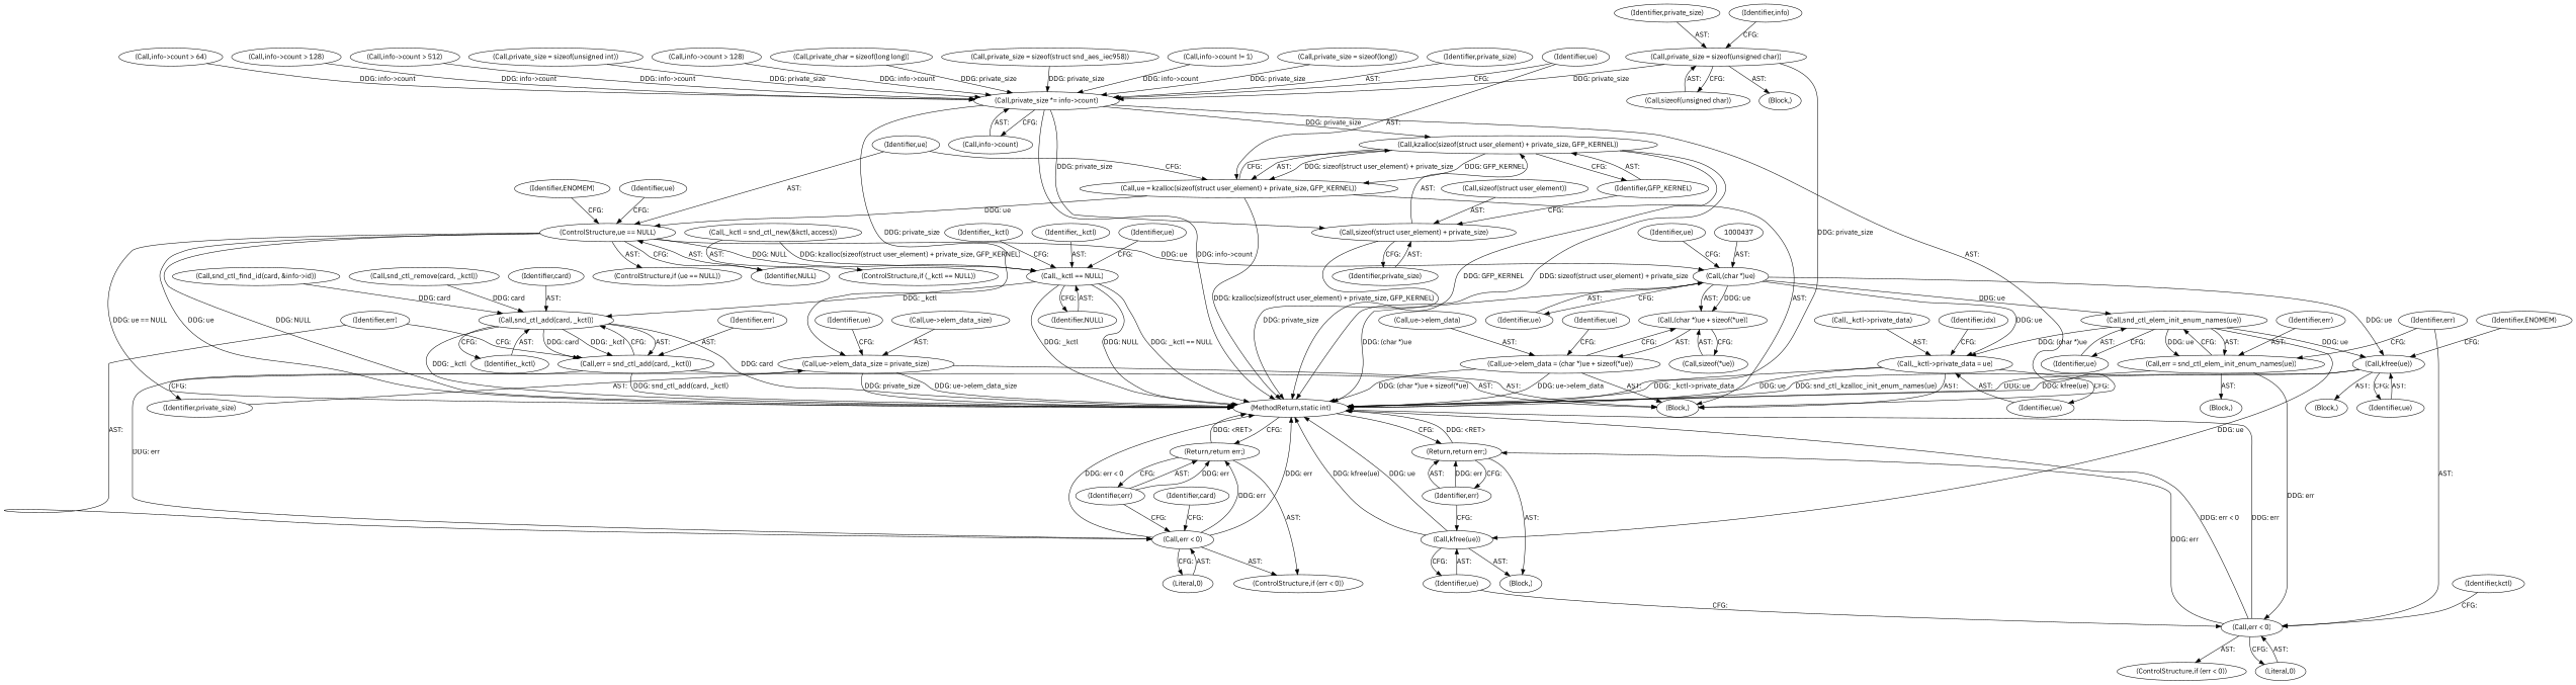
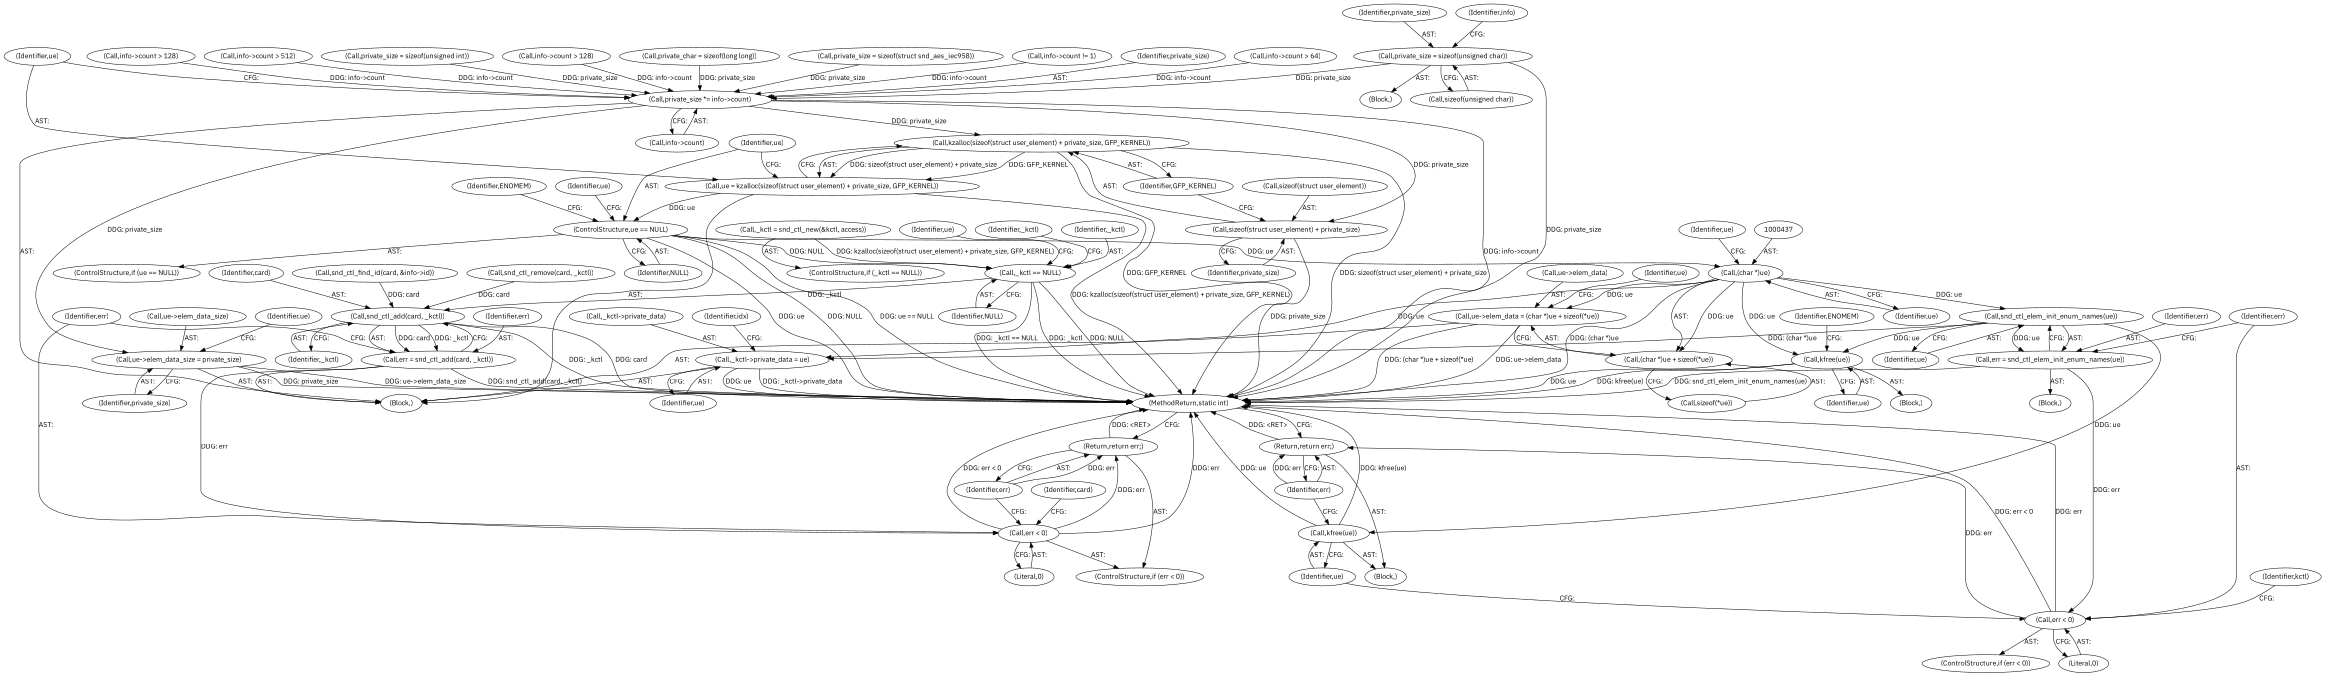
  digraph {
    fontname="IBM Plex Sans"
    node [fontname="IBM Plex Sans"]
    edge [fontname="IBM Plex Sans"]
    n1 [label="(Call,private_size = sizeof(unsigned char))"]
    n2 [label="(Call,private_size *= info->count)"]
    n3 [label="(Block,)"]
    n4 [label="(Call,sizeof(unsigned char))"]
    n5 [label="(MethodReturn,static int)"]
    n6 [label="(Call,kzalloc(sizeof(struct user_element) + private_size, GFP_KERNEL))"]
    n7 [label="(Call,sizeof(struct user_element) + private_size)"]
    n8 [label="(Call,ue->elem_data_size = private_size)"]
    n9 [label="(Block,)"]
    n10 [label="(Call,info->count)"]
    n11 [label="(Return,return err;)"]
    n12 [label="(Return,return err;)"]
    n13 [label="(Call,ue = kzalloc(sizeof(struct user_element) + private_size, GFP_KERNEL))"]
    n14 [label="(Identifier,GFP_KERNEL)"]
    n15 [label="(Identifier,private_size)"]
    n16 [label="(Identifier,private_size)"]
    n17 [label="(ControlStructure,ue == NULL)"]
    n18 [label="(Call,(char *)ue)"]
    n19 [label="(Call,_kctl == NULL)"]
    n20 [label="(ControlStructure,if (ue == NULL))"]
    n21 [label="(Identifier,NULL)"]
    n22 [label="(Call,ue->elem_data = (char *)ue + sizeof(*ue))"]
    n23 [label="(Call,(char *)ue + sizeof(*ue))"]
    n24 [label="(Call,snd_ctl_elem_init_enum_names(ue))"]
    n25 [label="(Call,kfree(ue))"]
    n26 [label="(Call,_kctl->private_data = ue)"]
    n27 [label="(Identifier,ue)"]
    n28 [label="(Call,snd_ctl_add(card, _kctl))"]
    n29 [label="(Identifier,NULL)"]
    n30 [label="(Call,sizeof(*ue))"]
    n31 [label="(Call,err = snd_ctl_elem_init_enum_names(ue))"]
    n32 [label="(Call,kfree(ue))"]
    n33 [label="(Identifier,ue)"]
    n34 [label="(Identifier,ue)"]
    n35 [label="(Block,)"]
    n36 [label="(Identifier,ue)"]
    n37 [label="(Call,err < 0)"]
    n38 [label="(Block,)"]
    n39 [label="(Block,)"]
    n40 [label="(Identifier,ue)"]
    n41 [label="(ControlStructure,if (err < 0))"]
    n42 [label="(Literal,0)"]
    n43 [label="(Identifier,err)"]
    n44 [label="(Call,err = snd_ctl_add(card, _kctl))"]
    n45 [label="(Identifier,_kctl)"]
    n46 [label="(ControlStructure,if (_kctl == NULL))"]
    n47 [label="(Call,err < 0)"]
    n48 [label="(Literal,0)"]
    n49 [label="(ControlStructure,if (err < 0))"]
    n50 [label="(Identifier,err)"]
    n51 [label="(Call,ue->elem_data)"]
    n52 [label="(Call,info->count > 512)"]
    n53 [label="(Call,snd_ctl_remove(card, _kctl))"]
    n54 [label="(Identifier,ue)"]
    n55 [label="(Call,private_size = sizeof(unsigned int))"]
    n56 [label="(Call,info->count > 128)"]
    n57 [label="(Identifier,kctl)"]
    n58 [label="(Call,private_char = sizeof(long long))"]
    n59 [label="(Identifier,private_size)"]
    n60 [label="(Call,private_size = sizeof(struct snd_aes_iec958))"]
    n61 [label="(Call,_kctl = snd_ctl_new(&kctl, access))"]
    n62 [label="(Call,info->count != 1)"]
    n63 [label="(Identifier,ue)"]
    n64 [label="(Identifier,info)"]
    n65 [label="(Call,sizeof(struct user_element))"]
    n66 [label="(Identifier,err)"]
    n67 [label="(Identifier,_kctl)"]
    n68 [label="(Identifier,err)"]
    n69 [label="(Identifier,card)"]
    n70 [label="(Identifier,ue)"]
-   n71 [label="(Call,private_size = sizeof(long))"]
    n72 [label="(Identifier,_kctl)"]
    n73 [label="(Identifier,private_size)"]
    n74 [label="(Call,ue->elem_data_size)"]
    n75 [label="(Identifier,ue)"]
    n76 [label="(Identifier,ENOMEM)"]
    n77 [label="(Call,snd_ctl_find_id(card, &info->id))"]
    n78 [label="(Identifier,card)"]
    n79 [label="(Identifier,ENOMEM)"]
    n80 [label="(Identifier,ue)"]
    n81 [label="(Identifier,err)"]
    n82 [label="(Call,info->count > 64)"]
    n83 [label="(Identifier,err)"]
    n84 [label="(Identifier,ue)"]
    n85 [label="(Call,info->count > 128)"]
    n86 [label="(Identifier,idx)"]
    n87 [label="(Identifier,ue)"]
    n88 [label="(Call,_kctl->private_data)"]
    1000437
    n1 -> n2 [label="DDG: private_size"]
    n1 -> n3 [label="AST: "]
    n1 -> n4 [label="CFG: "]
    n1 -> n5 [label="DDG: private_size"]
    n2 -> n5 [label="DDG: info->count"]
    n2 -> n6 [label="DDG: private_size"]
    n2 -> n7 [label="DDG: private_size"]
    n2 -> n8 [label="DDG: private_size"]
    n2 -> n9 [label="AST: "]
    n2 -> n10 [label="CFG: "]
    n4 -> n1 [label="AST: "]
    n5 -> n11 [label="CFG: "]
    n5 -> n12 [label="CFG: "]
    n6 -> n5 [label="DDG: GFP_KERNEL"]
    n6 -> n5 [label="DDG: sizeof(struct user_element) + private_size"]
    n6 -> n13 [label="AST: "]
    n6 -> n13 [label="DDG: sizeof(struct user_element) + private_size"]
    n6 -> n13 [label="DDG: GFP_KERNEL"]
    n6 -> n14 [label="CFG: "]
    n7 -> n5 [label="DDG: private_size"]
    n7 -> n6 [label="AST: "]
    n7 -> n15 [label="CFG: "]
    n8 -> n5 [label="DDG: ue->elem_data_size"]
    n8 -> n5 [label="DDG: private_size"]
    n8 -> n9 [label="AST: "]
    n8 -> n16 [label="CFG: "]
    n10 -> n2 [label="AST: "]
    n11 -> n5 [label="DDG: <RET>"]
    n11 -> n39 [label="AST: "]
    n11 -> n43 [label="CFG: "]
    n12 -> n5 [label="DDG: <RET>"]
    n12 -> n49 [label="AST: "]
    n12 -> n50 [label="CFG: "]
    n13 -> n5 [label="DDG: kzalloc(sizeof(struct user_element) + private_size, GFP_KERNEL)"]
    n13 -> n6 [label="CFG: "]
    n13 -> n9 [label="AST: "]
    n13 -> n17 [label="DDG: ue"]
    n14 -> n6 [label="AST: "]
    n14 -> n7 [label="CFG: "]
    n15 -> n7 [label="AST: "]
    n16 -> n8 [label="AST: "]
    n17 -> n5 [label="DDG: NULL"]
    n17 -> n5 [label="DDG: ue == NULL"]
    n17 -> n5 [label="DDG: ue"]
    n17 -> n18 [label="DDG: ue"]
    n17 -> n19 [label="DDG: NULL"]
    n17 -> n20 [label="AST: "]
    n17 -> n21 [label="CFG: "]
    n18 -> n5 [label="DDG: (char *)ue"]
+   n18 -> n22 [label="DDG: ue"]
    n18 -> n23 [label="AST: "]
    n18 -> n23 [label="DDG: ue"]
    n18 -> n24 [label="DDG: ue"]
    n18 -> n25 [label="DDG: ue"]
    n18 -> n26 [label="DDG: ue"]
    n18 -> n27 [label="CFG: "]
    n19 -> n5 [label="DDG: NULL"]
    n19 -> n5 [label="DDG: _kctl == NULL"]
    n19 -> n5 [label="DDG: _kctl"]
    n19 -> n28 [label="DDG: _kctl"]
    n19 -> n29 [label="CFG: "]
    n21 -> n17 [label="AST: "]
    n22 -> n5 [label="DDG: ue->elem_data"]
    n22 -> n5 [label="DDG: (char *)ue + sizeof(*ue)"]
    n22 -> n9 [label="AST: "]
    n22 -> n23 [label="CFG: "]
    n23 -> n22 [label="AST: "]
    n23 -> n30 [label="CFG: "]
    n24 -> n25 [label="DDG: ue"]
    n24 -> n26 [label="DDG: (char *)ue"]
    n24 -> n31 [label="AST: "]
    n24 -> n31 [label="DDG: ue"]
    n24 -> n32 [label="DDG: ue"]
    n24 -> n33 [label="CFG: "]
    n25 -> n5 [label="DDG: kfree(ue)"]
    n25 -> n5 [label="DDG: ue"]
    n25 -> n34 [label="CFG: "]
    n25 -> n35 [label="AST: "]
    n26 -> n5 [label="DDG: ue"]
    n26 -> n5 [label="DDG: _kctl->private_data"]
    n26 -> n9 [label="AST: "]
    n26 -> n36 [label="CFG: "]
    n27 -> n18 [label="AST: "]
    n28 -> n5 [label="DDG: card"]
    n28 -> n5 [label="DDG: _kctl"]
    n28 -> n44 [label="AST: "]
    n28 -> n44 [label="DDG: card"]
    n28 -> n44 [label="DDG: _kctl"]
    n28 -> n45 [label="CFG: "]
    n29 -> n19 [label="AST: "]
    n30 -> n23 [label="AST: "]
-   n31 -> n5 [label="DDG: snd_ctl_kzalloc_init_enum_names(ue)"]
+   n31 -> n5 [label="DDG: snd_ctl_elem_init_enum_names(ue)"]
    n31 -> n24 [label="CFG: "]
    n31 -> n37 [label="DDG: err"]
    n31 -> n38 [label="AST: "]
    n32 -> n5 [label="DDG: kfree(ue)"]
    n32 -> n5 [label="DDG: ue"]
    n32 -> n39 [label="AST: "]
    n32 -> n40 [label="CFG: "]
    n33 -> n24 [label="AST: "]
    n34 -> n25 [label="AST: "]
    n36 -> n26 [label="AST: "]
    n37 -> n5 [label="DDG: err < 0"]
    n37 -> n5 [label="DDG: err"]
    n37 -> n11 [label="DDG: err"]
    n37 -> n41 [label="AST: "]
    n37 -> n42 [label="CFG: "]
    n40 -> n32 [label="AST: "]
    n40 -> n37 [label="CFG: "]
    n42 -> n37 [label="AST: "]
    n43 -> n11 [label="AST: "]
    n43 -> n11 [label="DDG: err"]
    n43 -> n32 [label="CFG: "]
    n44 -> n5 [label="DDG: snd_ctl_add(card, _kctl)"]
    n44 -> n9 [label="AST: "]
    n44 -> n28 [label="CFG: "]
    n44 -> n47 [label="DDG: err"]
    n45 -> n28 [label="AST: "]
    n47 -> n5 [label="DDG: err < 0"]
    n47 -> n5 [label="DDG: err"]
    n47 -> n12 [label="DDG: err"]
    n47 -> n48 [label="CFG: "]
    n47 -> n49 [label="AST: "]
    n48 -> n47 [label="AST: "]
    n50 -> n12 [label="AST: "]
    n50 -> n12 [label="DDG: err"]
    n50 -> n47 [label="CFG: "]
    n51 -> n22 [label="AST: "]
    n52 -> n2 [label="DDG: info->count"]
    n53 -> n28 [label="DDG: card"]
    n54 -> n17 [label="CFG: "]
    n55 -> n2 [label="DDG: private_size"]
    n56 -> n2 [label="DDG: info->count"]
    n57 -> n37 [label="CFG: "]
    n58 -> n2 [label="DDG: private_size"]
    n59 -> n1 [label="AST: "]
    n60 -> n2 [label="DDG: private_size"]
    n61 -> n19 [label="DDG: kzalloc(sizeof(struct user_element) + private_size, GFP_KERNEL)"]
    n61 -> n46 [label="AST: "]
    n62 -> n2 [label="DDG: info->count"]
    n63 -> n13 [label="CFG: "]
    n63 -> n17 [label="AST: "]
    n64 -> n1 [label="CFG: "]
    n65 -> n7 [label="AST: "]
    n66 -> n44 [label="CFG: "]
    n66 -> n47 [label="AST: "]
    n67 -> n19 [label="CFG: "]
    n68 -> n44 [label="AST: "]
    n69 -> n28 [label="AST: "]
    n70 -> n2 [label="CFG: "]
    n70 -> n13 [label="AST: "]
-   n71 -> n2 [label="DDG: private_size"]
    n72 -> n19 [label="AST: "]
    n73 -> n2 [label="AST: "]
    n74 -> n8 [label="AST: "]
    n75 -> n8 [label="CFG: "]
    n76 -> n17 [label="CFG: "]
    n77 -> n28 [label="DDG: card"]
    n78 -> n47 [label="CFG: "]
    n79 -> n25 [label="CFG: "]
    n80 -> n22 [label="CFG: "]
    n81 -> n31 [label="AST: "]
    n82 -> n2 [label="DDG: info->count"]
    n83 -> n31 [label="CFG: "]
    n83 -> n37 [label="AST: "]
    n84 -> n18 [label="CFG: "]
    n85 -> n2 [label="DDG: info->count"]
    n86 -> n26 [label="CFG: "]
    n87 -> n19 [label="CFG: "]
    n88 -> n26 [label="AST: "]
    1000437 -> n18 [label="AST: "]
  }
